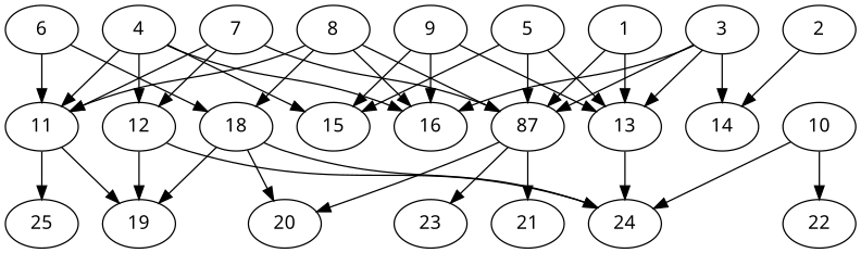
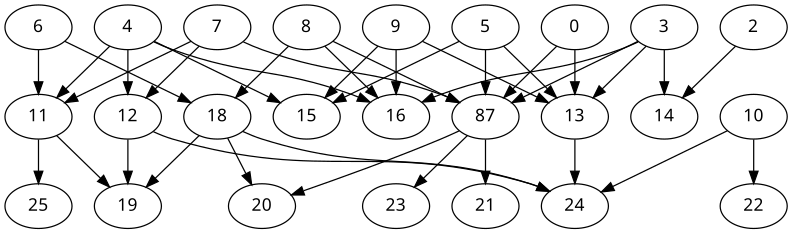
  digraph {
    fontname="Noto Sans"
    node [alpha=0.03 fontname="Noto Sans"]
    edge [fontname="Noto Sans"]
-   1 [expect_size=32018432]
+   1 [expect_size=32018432 label=0]
    13 [alpha=0.18 expect_size=10716160]
    n3 [alpha=0.07 expect_size=8309760 label=87]
    24 [expect_size=43784192]
    20 [expect_size=48102400]
    21 [alpha=0.05 expect_size=29164544]
    23 [alpha=0.06 expect_size=48535552]
    2 [alpha=0.10 expect_size=18983936]
    14 [alpha=0.07 expect_size=10933248]
    3 [alpha=0.00 expect_size=22211584]
    16 [expect_size=7868416]
    4 [alpha=0.17 expect_size=11331584]
    11 [alpha=0.07 expect_size=28987392]
    12 [alpha=0.01 expect_size=35390464]
    15 [alpha=0.08 expect_size=50809856]
    19 [alpha=0.13 expect_size=48215040]
    25 [alpha=0.08 expect_size=13853696]
    5 [alpha=0.02 expect_size=23877632]
    6 [alpha=0.00 expect_size=18312192]
    18 [alpha=0.13 expect_size=23310336]
    7 [alpha=0.06 expect_size=20920320]
    10 [alpha=0.12 expect_size=26585088]
    22 [alpha=0.12 expect_size=45233152]
    8 [alpha=0.11 expect_size=44665856]
    9 [alpha=0.20 expect_size=34050048]
    1 -> 13
    1 -> n3
    13 -> 24
    n3 -> 20
    n3 -> 21
    n3 -> 23
    2 -> 14
    3 -> 13
    3 -> n3
    3 -> 14
    3 -> 16
    4 -> 16
    4 -> 11
    4 -> 12
    4 -> 15
    11 -> 19
    11 -> 25
    12 -> 24
    12 -> 19
    5 -> 13
    5 -> n3
    5 -> 15
    6 -> 11
    6 -> 18
    18 -> 24
    18 -> 20
    18 -> 19
    7 -> n3
    7 -> 11
    7 -> 12
    10 -> 24
    10 -> 22
    8 -> n3
    8 -> 16
-   8 -> 11
    8 -> 18
    9 -> 13
    9 -> 16
    9 -> 15
  }
